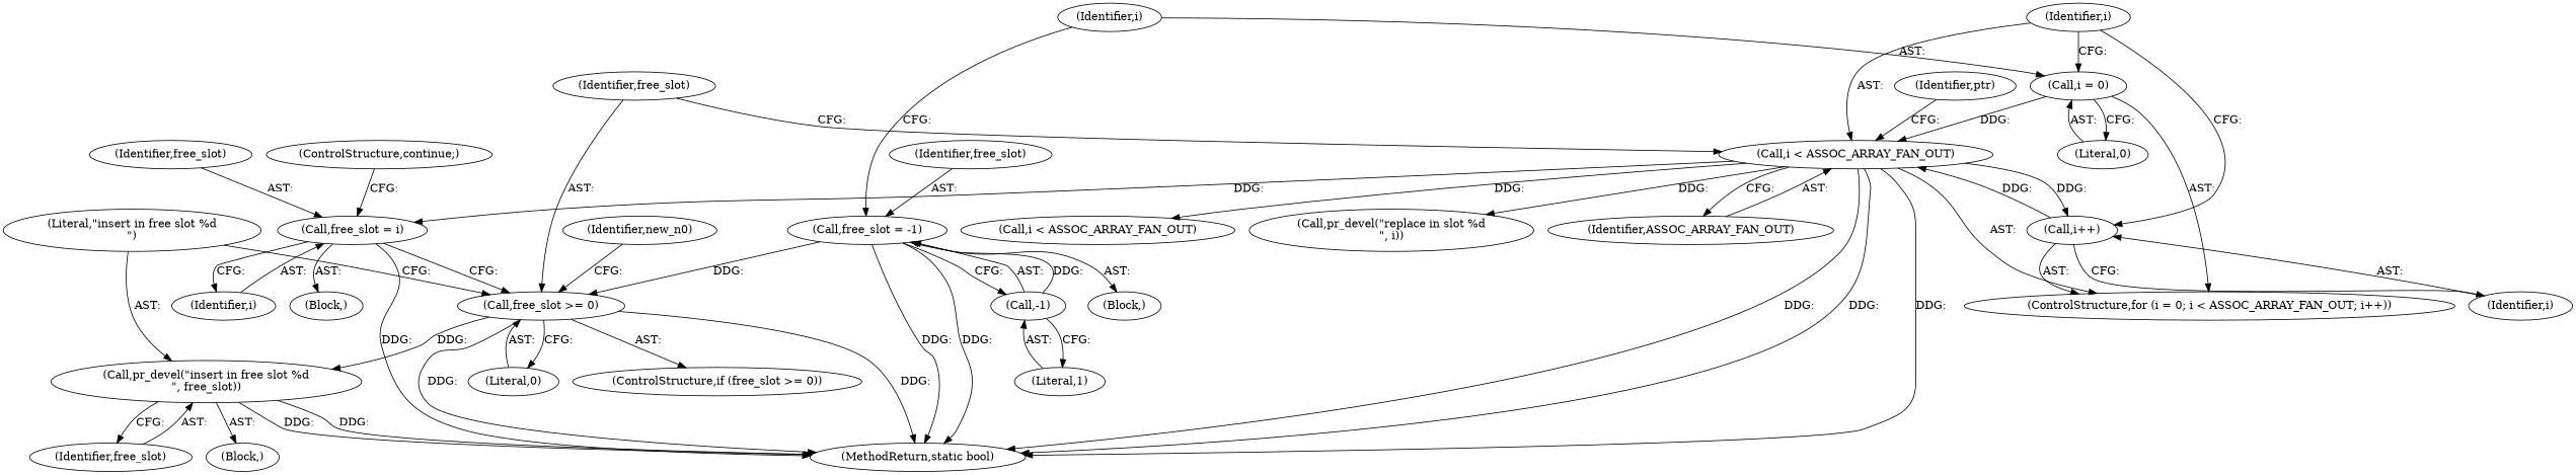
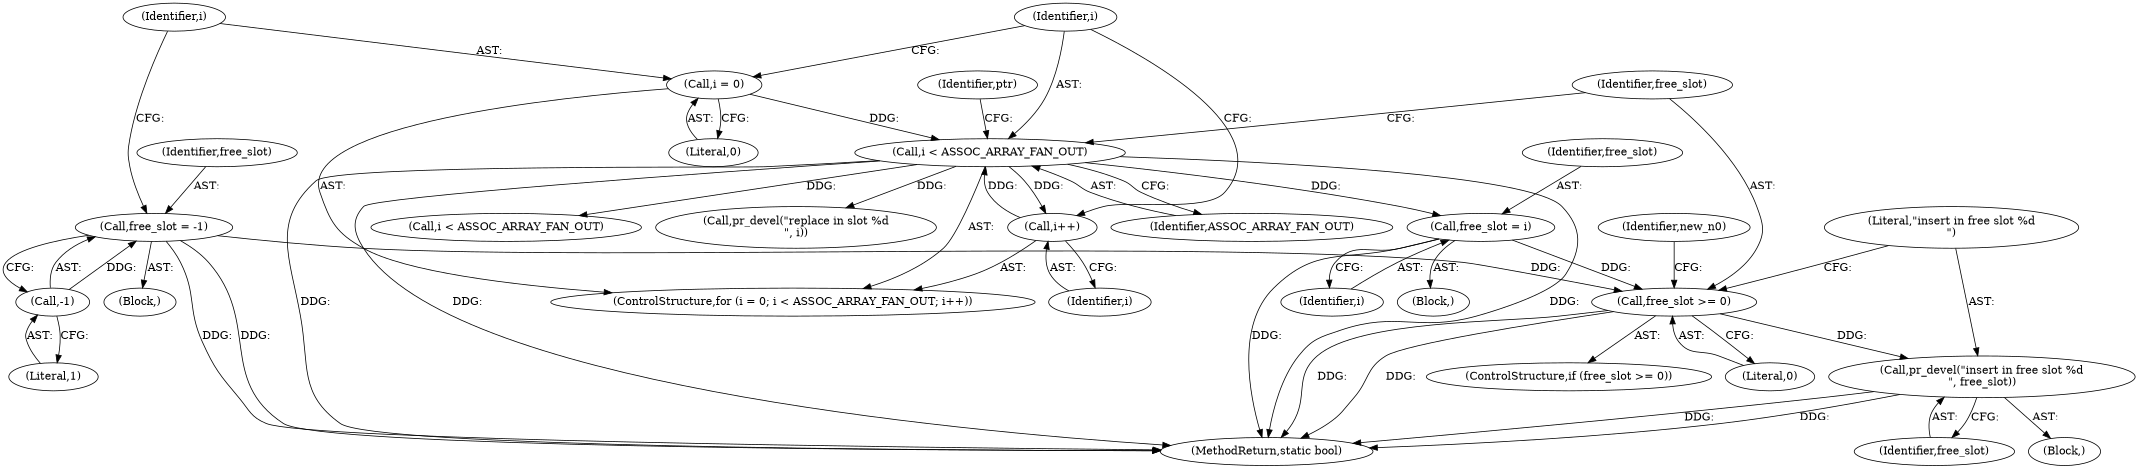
  digraph {
    fontname="DejaVu Serif"
    node [fontname="DejaVu Serif"]
    edge [fontname="DejaVu Serif"]
    n1 [label="(Call,free_slot >= 0)"]
    n2 [label="(Call,pr_devel(\"insert in free slot %d\n\", free_slot))"]
    n3 [label="(MethodReturn,static bool)"]
    n4 [label="(Literal,0)"]
    n5 [label="(ControlStructure,if (free_slot >= 0))"]
    n6 [label="(Identifier,free_slot)"]
    n7 [label="(Block,)"]
    n8 [label="(Call,free_slot = i)"]
    n9 [label="(Identifier,i)"]
    n10 [label="(Block,)"]
    n11 [label="(Call,i < ASSOC_ARRAY_FAN_OUT)"]
    n12 [label="(Call,i++)"]
    n13 [label="(Call,i < ASSOC_ARRAY_FAN_OUT)"]
    n14 [label="(Call,pr_devel(\"replace in slot %d\n\", i))"]
    n15 [label="(Identifier,ASSOC_ARRAY_FAN_OUT)"]
    n16 [label="(ControlStructure,for (i = 0; i < ASSOC_ARRAY_FAN_OUT; i++))"]
    n17 [label="(Identifier,i)"]
    n18 [label="(Call,i = 0)"]
    n19 [label="(Literal,0)"]
    n20 [label="(Call,free_slot = -1)"]
    n21 [label="(Call,-1)"]
    n22 [label="(Block,)"]
    n23 [label="(Literal,1)"]
-   n24 [label="(ControlStructure,continue;)"]
    n25 [label="(Identifier,i)"]
    n26 [label="(Identifier,ptr)"]
    n27 [label="(Identifier,i)"]
    n28 [label="(Literal,\"insert in free slot %d\n\")"]
    n29 [label="(Identifier,free_slot)"]
    n30 [label="(Identifier,new_n0)"]
    n31 [label="(Identifier,free_slot)"]
    n32 [label="(Identifier,free_slot)"]
    n1 -> n2 [label="DDG: "]
    n1 -> n3 [label="DDG: "]
    n1 -> n3 [label="DDG: "]
    n1 -> n4 [label="CFG: "]
    n1 -> n5 [label="AST: "]
    n2 -> n3 [label="DDG: "]
    n2 -> n3 [label="DDG: "]
    n2 -> n6 [label="CFG: "]
    n2 -> n7 [label="AST: "]
    n4 -> n1 [label="AST: "]
    n6 -> n2 [label="AST: "]
-   n8 -> n1 [label="CFG: "]
+   n8 -> n1 [label="DDG: "]
    n8 -> n3 [label="DDG: "]
    n8 -> n9 [label="CFG: "]
    n8 -> n10 [label="AST: "]
    n9 -> n8 [label="AST: "]
    n11 -> n3 [label="DDG: "]
    n11 -> n3 [label="DDG: "]
    n11 -> n3 [label="DDG: "]
    n11 -> n8 [label="DDG: "]
    n11 -> n12 [label="DDG: "]
    n11 -> n13 [label="DDG: "]
    n11 -> n14 [label="DDG: "]
    n11 -> n15 [label="CFG: "]
    n11 -> n16 [label="AST: "]
    n12 -> n11 [label="DDG: "]
    n12 -> n16 [label="AST: "]
    n12 -> n17 [label="CFG: "]
    n15 -> n11 [label="AST: "]
    n17 -> n12 [label="AST: "]
    n18 -> n11 [label="DDG: "]
    n18 -> n16 [label="AST: "]
    n18 -> n19 [label="CFG: "]
    n19 -> n18 [label="AST: "]
    n20 -> n1 [label="DDG: "]
    n20 -> n3 [label="DDG: "]
    n20 -> n3 [label="DDG: "]
    n20 -> n21 [label="CFG: "]
    n20 -> n22 [label="AST: "]
    n21 -> n20 [label="AST: "]
    n21 -> n20 [label="DDG: "]
    n21 -> n23 [label="CFG: "]
    n23 -> n21 [label="AST: "]
-   n24 -> n8 [label="CFG: "]
    n25 -> n18 [label="AST: "]
    n25 -> n20 [label="CFG: "]
    n26 -> n11 [label="CFG: "]
    n27 -> n11 [label="AST: "]
    n27 -> n12 [label="CFG: "]
    n27 -> n18 [label="CFG: "]
    n28 -> n1 [label="CFG: "]
    n28 -> n2 [label="AST: "]
    n29 -> n8 [label="AST: "]
    n30 -> n1 [label="CFG: "]
    n31 -> n20 [label="AST: "]
    n32 -> n1 [label="AST: "]
    n32 -> n11 [label="CFG: "]
  }
